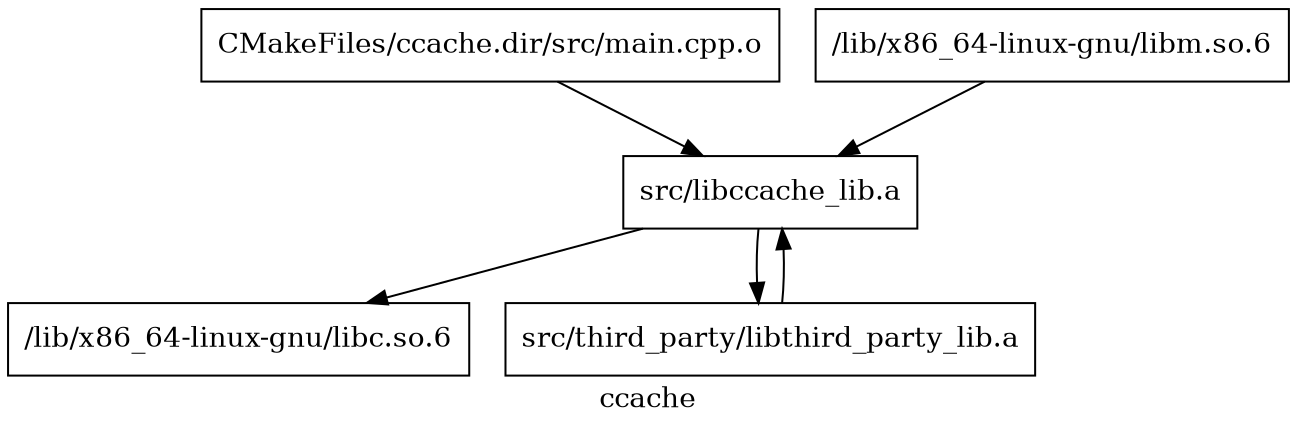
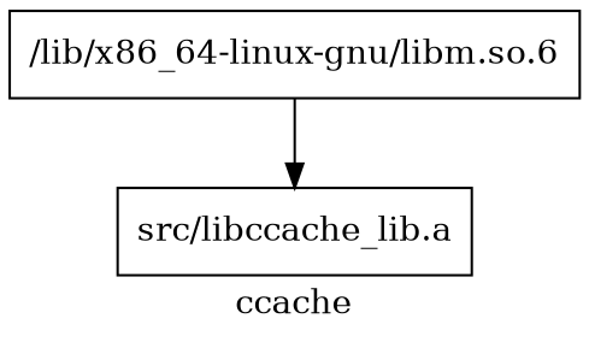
  digraph {
    label=ccache
    node [shape=record]
-   n1 [label="{CMakeFiles/ccache.dir/src/main.cpp.o}"]
    n2 [label="{src/libccache_lib.a}"]
-   n3 [label="{/lib/x86_64-linux-gnu/libc.so.6}"]
-   n4 [label="{src/third_party/libthird_party_lib.a}"]
    n5 [label="{/lib/x86_64-linux-gnu/libm.so.6}"]
-   n1 -> n2
-   n2 -> n3
-   n2 -> n4
-   n4 -> n2
    n5 -> n2
  }
